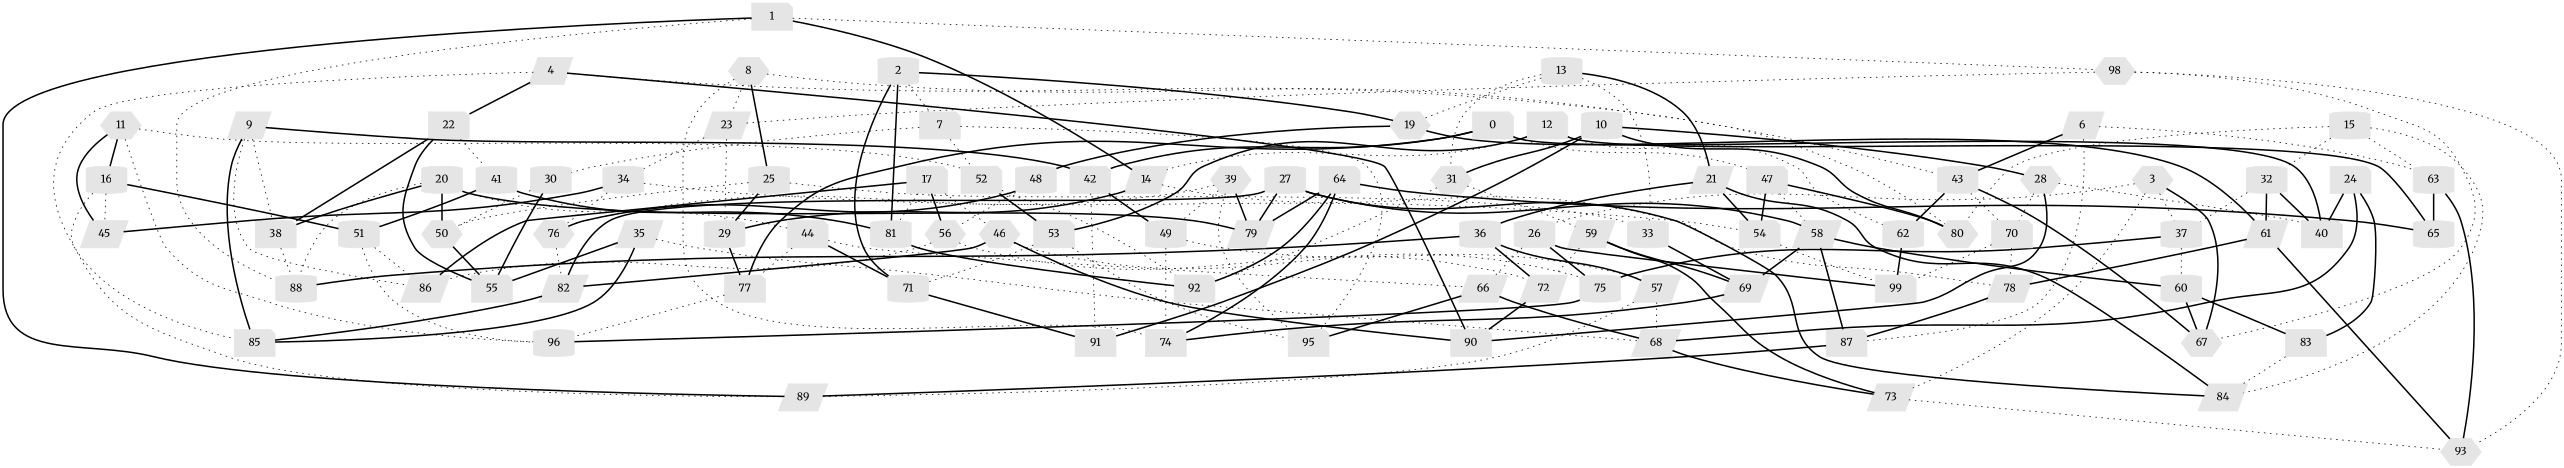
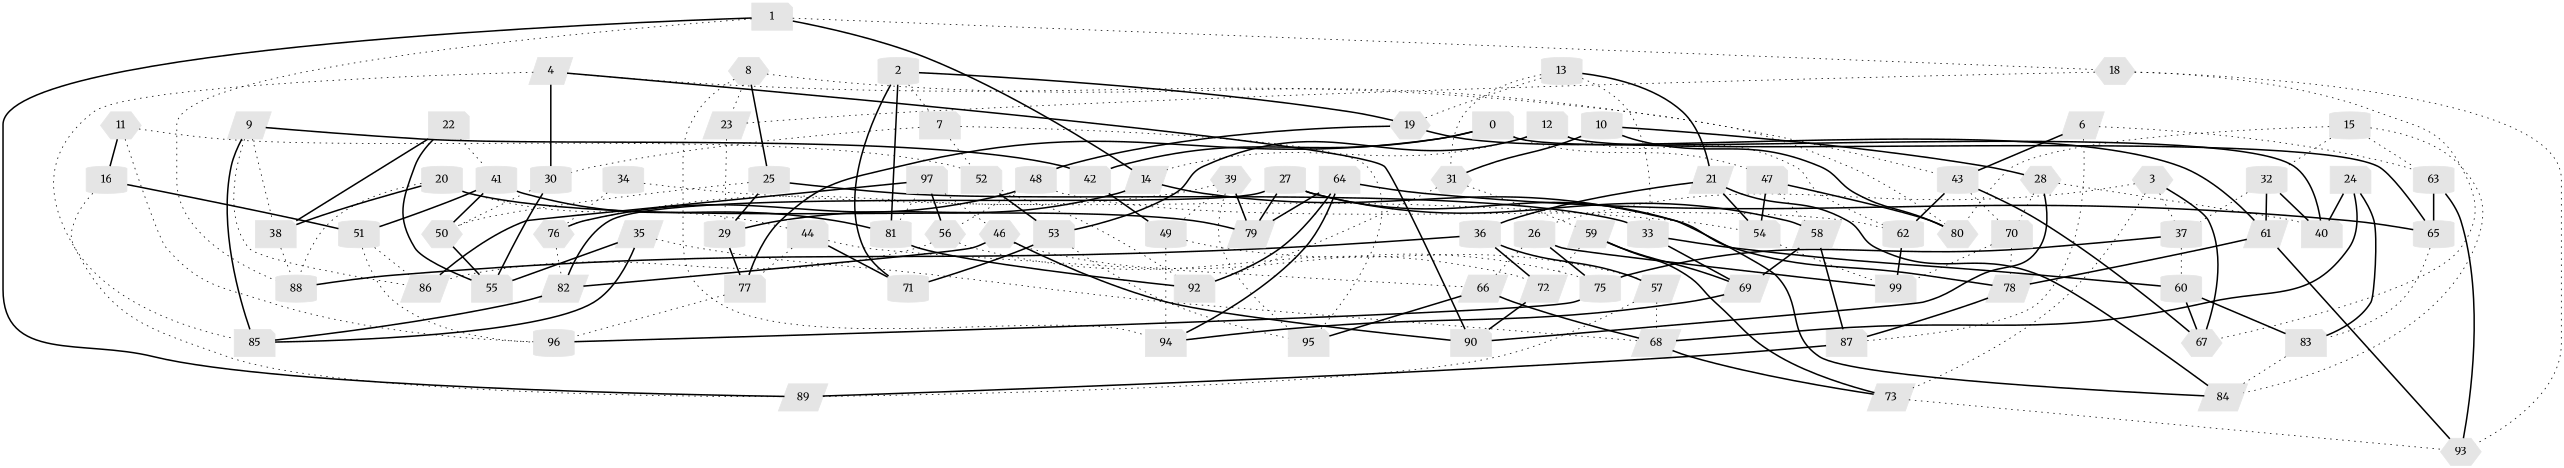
  graph {
    fontname=Merriweather
    node [color=gray90 fontname=Merriweather shape=cylinder style=filled]
    edge [fontname=Merriweather style=bold]
    1 [shape=note]
    14 [shape=parallelogram]
-   18 [shape=hexagon label=98]
+   18 [shape=hexagon]
    88
    89 [shape=parallelogram]
    29
    78 [shape=parallelogram]
    67 [shape=hexagon]
    23 [shape=parallelogram]
    93 [shape=hexagon]
    7 [shape=note]
    2
    19 [shape=hexagon]
    71
    81
    30
    52 [shape=note]
    95 [shape=note]
    48
    61 [shape=parallelogram]
-   91 [shape=note]
    92 [shape=note]
    3 [shape=hexagon]
    26
    37
    73 [shape=parallelogram]
    66 [shape=parallelogram]
    75
    n29 [label=99 shape=note]
    60
    4 [shape=parallelogram]
    22 [shape=note]
    43
    85 [shape=note]
    90 [shape=note]
    38 [shape=note]
    41
    55 [shape=note]
    62
    70 [shape=note]
    n41 [label=0 shape=note]
    40 [shape=note]
    42 [shape=note]
    47 [shape=note]
    77 [shape=note]
    49
    80 [shape=hexagon]
    54 [shape=note]
    58 [shape=parallelogram]
    96
    6 [shape=parallelogram]
    63
    87 [shape=note]
    65
    50 [shape=hexagon]
    53 [shape=note]
    8 [shape=hexagon]
    25
-   74 [shape=note]
+   74 [shape=note label=94]
    34
    33
    9 [shape=parallelogram]
    86 [shape=parallelogram]
    10
    28 [shape=hexagon]
    31 [shape=hexagon]
    59 [shape=parallelogram]
    11 [shape=hexagon]
    16
-   45 [shape=parallelogram]
    51
    12 [shape=note]
    83 [shape=note]
    13
    21 [shape=parallelogram]
    84 [shape=parallelogram]
    36
    69 [shape=parallelogram]
    15
    32
-   17 [shape=note]
+   17 [shape=note label=97]
    46 [shape=hexagon]
    56 [shape=hexagon]
    82 [shape=parallelogram]
    72 [shape=parallelogram]
    76 [shape=hexagon]
    20
    44 [shape=note]
    79 [shape=parallelogram]
    57 [shape=parallelogram]
    24 [shape=note]
    68 [shape=parallelogram]
    27
    35 [shape=parallelogram]
    39 [shape=hexagon]
    64 [shape=note]
    1 -- 14
    1 -- 18 [style=dotted]
    1 -- 88 [style=dotted]
    1 -- 89
    14 -- 29
-   14 -- 78 [style=dotted]
+   14 -- 78
    18 -- 67 [style=dotted]
    18 -- 23 [style=dotted]
    18 -- 93 [style=dotted]
    29 -- 77
    78 -- 87
    23 -- 29 [style=dotted]
-   23 -- 34 [style=dotted]
    7 -- 30 [style=dotted]
    7 -- 52 [style=dotted]
    7 -- 95 [style=dotted]
    2 -- 7 [style=dotted]
    2 -- 19
    2 -- 71
    2 -- 81
    19 -- 48
    19 -- 61
-   71 -- 91
    81 -- 92
    30 -- 55
    30 -- 50 [style=dotted]
    52 -- 92 [style=dotted]
    52 -- 53
+   48 -- 62 [style=dotted]
    48 -- 56 [style=dotted]
    48 -- 76
    61 -- 78
    61 -- 93
    3 -- 67
    3 -- 26 [style=dotted]
    3 -- 37 [style=dotted]
    3 -- 73 [style=dotted]
    26 -- 66 [style=dotted]
    26 -- 75
    26 -- n29
    37 -- 75
    37 -- 60 [style=dotted]
    73 -- 93 [style=dotted]
    66 -- 95
    66 -- 68
    75 -- 96
    60 -- 67
    60 -- 83
-   4 -- 22
+   4 -- 30
    4 -- 43 [style=dotted]
    4 -- 85 [style=dotted]
    4 -- 90
    22 -- 38
    22 -- 41 [style=dotted]
    22 -- 55
    43 -- 67
    43 -- 62
    43 -- 70 [style=dotted]
    38 -- 88 [style=dotted]
    41 -- 81
-   20 -- 50
+   41 -- 50
    41 -- 51
    62 -- n29
    70 -- 78 [style=dotted]
    70 -- n29 [style=dotted]
    n41 -- 40
    n41 -- 42
    n41 -- 47 [style=dotted]
    n41 -- 77
-   42 -- 91 [style=dotted]
    42 -- 49
    47 -- 80
    47 -- 54
    47 -- 58 [style=dotted]
    77 -- 96 [style=dotted]
    49 -- 74 [style=dotted]
    49 -- 57 [style=dotted]
    54 -- n29 [style=dotted]
    58 -- 87
    58 -- 69
    6 -- 43
    6 -- 63 [style=dotted]
    6 -- 87 [style=dotted]
    63 -- 93
    63 -- 65
    87 -- 89
+   65 -- 83 [style=dotted]
    50 -- 55
-   53 -- 71 [style=dotted]
+   53 -- 71
    53 -- 95 [style=dotted]
    8 -- 23 [style=dotted]
    8 -- 80 [style=dotted]
    8 -- 25
    8 -- 74 [style=dotted]
    25 -- 29
    25 -- 50 [style=dotted]
-   25 -- 33 [style=dotted]
+   25 -- 33
    34 -- 54 [style=dotted]
-   34 -- 45
    34 -- 76 [style=dotted]
-   58 -- 60
+   33 -- 60
    33 -- 69
    9 -- 85
    9 -- 38 [style=dotted]
    9 -- 42
    9 -- 86 [style=dotted]
-   10 -- 91
    10 -- 80
    10 -- 28
    10 -- 31
    28 -- 90
    28 -- 70 [style=dotted]
    28 -- 40 [style=dotted]
    31 -- 92 [style=dotted]
    31 -- 59 [style=dotted]
    59 -- 73
    59 -- 69
    59 -- 72 [style=dotted]
    11 -- 52 [style=dotted]
    11 -- 96 [style=dotted]
    11 -- 16
-   11 -- 45
    16 -- 89 [style=dotted]
-   16 -- 45 [style=dotted]
    16 -- 51
    51 -- 96 [style=dotted]
    51 -- 86 [style=dotted]
    12 -- 14 [style=dotted]
    12 -- 62 [style=dotted]
    12 -- 65
    12 -- 53
    83 -- 84 [style=dotted]
    13 -- 19 [style=dotted]
    13 -- 33 [style=dotted]
    13 -- 31 [style=dotted]
    13 -- 21
    21 -- 54
    21 -- 84
    21 -- 36
    36 -- 88
    36 -- 72
    36 -- 57
    69 -- 74
    15 -- 80 [style=dotted]
    15 -- 63 [style=dotted]
    15 -- 84 [style=dotted]
    15 -- 32 [style=dotted]
    32 -- 61
    32 -- 37 [style=dotted]
    32 -- 40
    17 -- 81 [style=dotted]
    17 -- 86
    17 -- 46 [style=dotted]
    17 -- 56
    46 -- 75 [style=dotted]
    46 -- 90
    46 -- 82
    56 -- 86 [style=dotted]
    56 -- 72 [style=dotted]
    82 -- 85
    72 -- 90
    76 -- 82 [style=dotted]
    20 -- 88 [style=dotted]
    20 -- 38
    20 -- 44 [style=dotted]
    20 -- 79
    44 -- 71
    44 -- 66 [style=dotted]
    44 -- 77 [style=dotted]
    57 -- 89 [style=dotted]
    57 -- 68 [style=dotted]
    24 -- 40
    24 -- 83
    24 -- 68
    68 -- 73
    27 -- 58
    27 -- 84
    27 -- 82
    27 -- 79
    35 -- 85
    35 -- 55
    35 -- 68 [style=dotted]
    39 -- 95 [style=dotted]
    39 -- 49 [style=dotted]
    39 -- 76 [style=dotted]
    39 -- 79
    64 -- 92
    64 -- 65
    64 -- 74
    64 -- 79
  }
